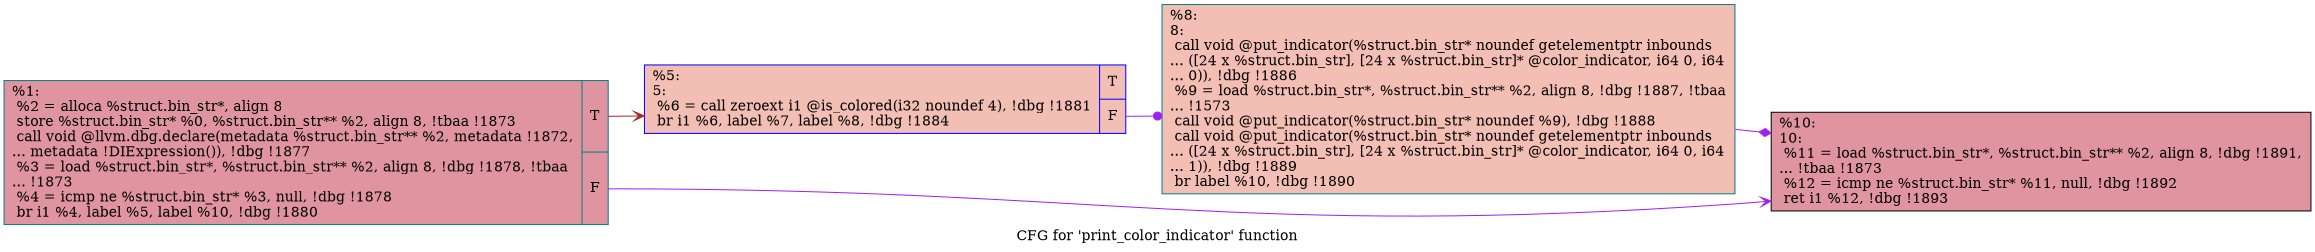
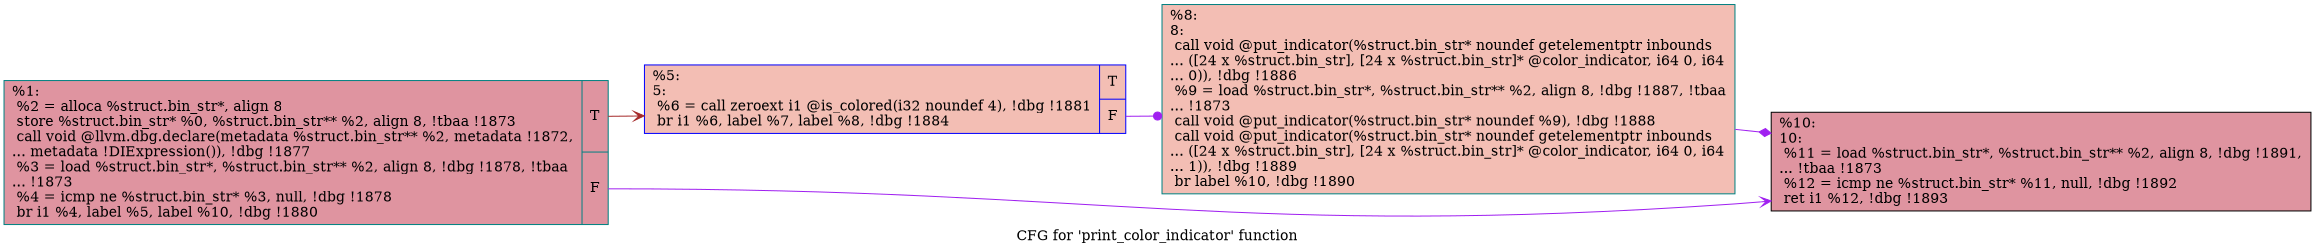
  digraph {
    label="CFG for 'print_color_indicator' function"
    rankdir=LR
    node [color=teal fillcolor="#b70d2870" shape=record style=filled]
    edge [arrowhead=vee color=purple tailport=s1]
    n1 [label="{%1:\l  %2 = alloca %struct.bin_str*, align 8\l  store %struct.bin_str* %0, %struct.bin_str** %2, align 8, !tbaa !1873\l  call void @llvm.dbg.declare(metadata %struct.bin_str** %2, metadata !1872,\l... metadata !DIExpression()), !dbg !1877\l  %3 = load %struct.bin_str*, %struct.bin_str** %2, align 8, !dbg !1878, !tbaa\l... !1873\l  %4 = icmp ne %struct.bin_str* %3, null, !dbg !1878\l  br i1 %4, label %5, label %10, !dbg !1880\l|{<s0>T|<s1>F}}"]
    n2 [color=blue fillcolor="#e36c5570" label="{%5:\l5:                                                \l  %6 = call zeroext i1 @is_colored(i32 noundef 4), !dbg !1881\l  br i1 %6, label %7, label %8, !dbg !1884\l|{<s0>T|<s1>F}}"]
    n3 [color=black label="{%10:\l10:                                               \l  %11 = load %struct.bin_str*, %struct.bin_str** %2, align 8, !dbg !1891,\l... !tbaa !1873\l  %12 = icmp ne %struct.bin_str* %11, null, !dbg !1892\l  ret i1 %12, !dbg !1893\l}"]
-   n4 [fillcolor="#e36c5570" label="{%8:\l8:                                                \l  call void @put_indicator(%struct.bin_str* noundef getelementptr inbounds\l... ([24 x %struct.bin_str], [24 x %struct.bin_str]* @color_indicator, i64 0, i64\l... 0)), !dbg !1886\l  %9 = load %struct.bin_str*, %struct.bin_str** %2, align 8, !dbg !1887, !tbaa\l... !1573\l  call void @put_indicator(%struct.bin_str* noundef %9), !dbg !1888\l  call void @put_indicator(%struct.bin_str* noundef getelementptr inbounds\l... ([24 x %struct.bin_str], [24 x %struct.bin_str]* @color_indicator, i64 0, i64\l... 1)), !dbg !1889\l  br label %10, !dbg !1890\l}"]
+   n4 [fillcolor="#e36c5570" label="{%8:\l8:                                                \l  call void @put_indicator(%struct.bin_str* noundef getelementptr inbounds\l... ([24 x %struct.bin_str], [24 x %struct.bin_str]* @color_indicator, i64 0, i64\l... 0)), !dbg !1886\l  %9 = load %struct.bin_str*, %struct.bin_str** %2, align 8, !dbg !1887, !tbaa\l... !1873\l  call void @put_indicator(%struct.bin_str* noundef %9), !dbg !1888\l  call void @put_indicator(%struct.bin_str* noundef getelementptr inbounds\l... ([24 x %struct.bin_str], [24 x %struct.bin_str]* @color_indicator, i64 0, i64\l... 1)), !dbg !1889\l  br label %10, !dbg !1890\l}"]
    n1 -> n2 [color=brown tailport=s0]
    n1 -> n3
    n2 -> n4 [arrowhead=dot]
    n4 -> n3 [arrowhead=diamond tailport=""]
  }
